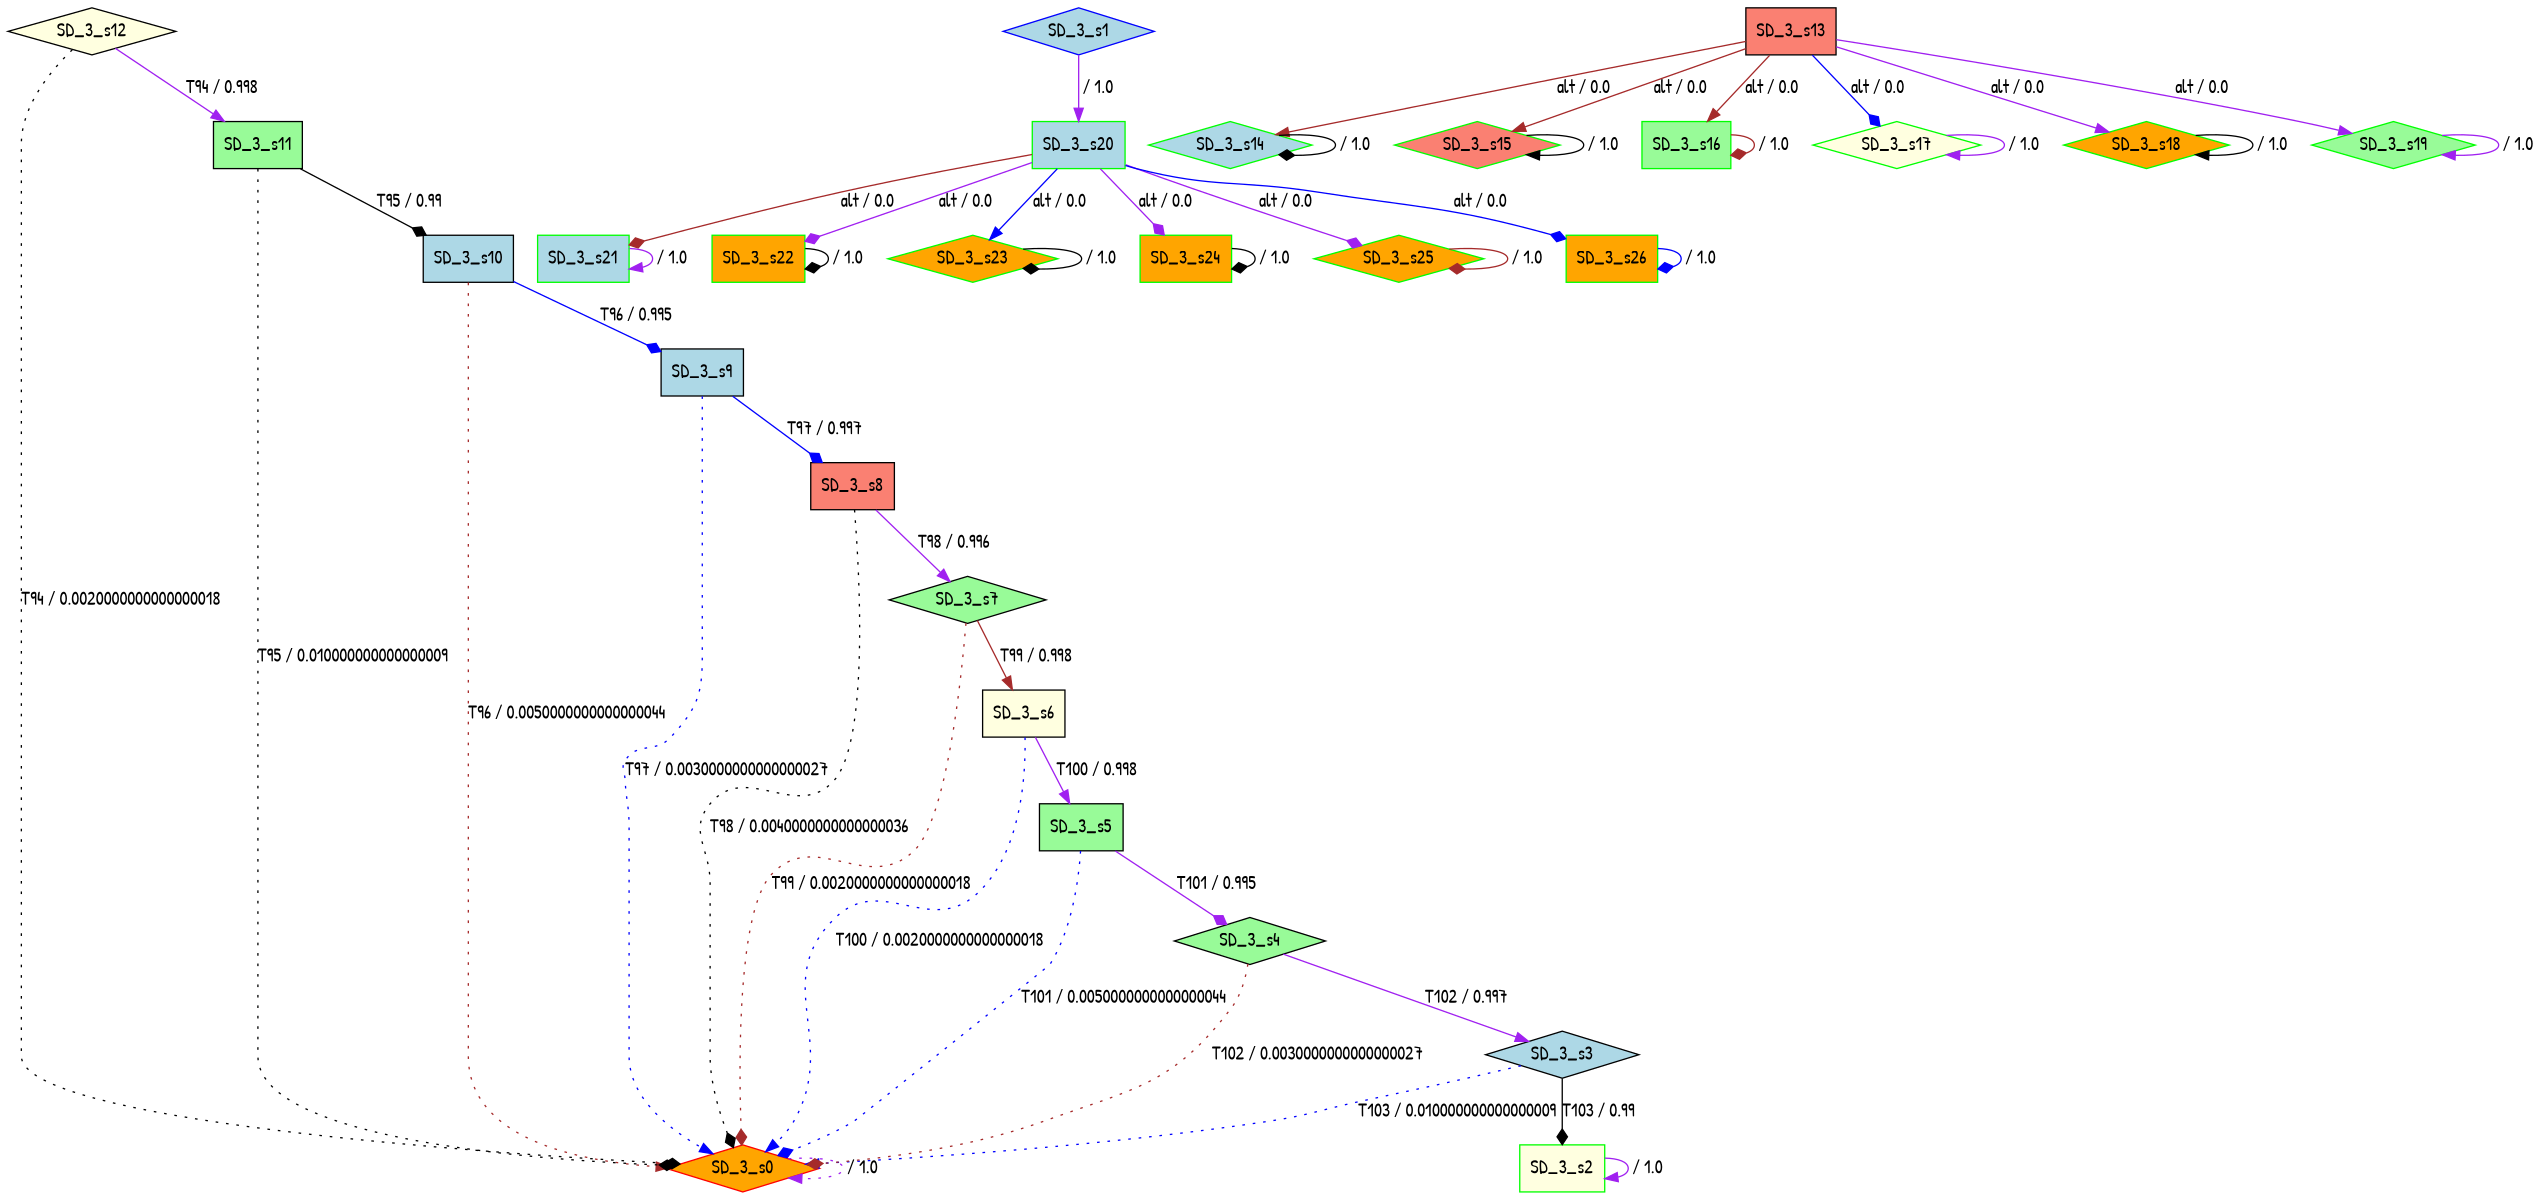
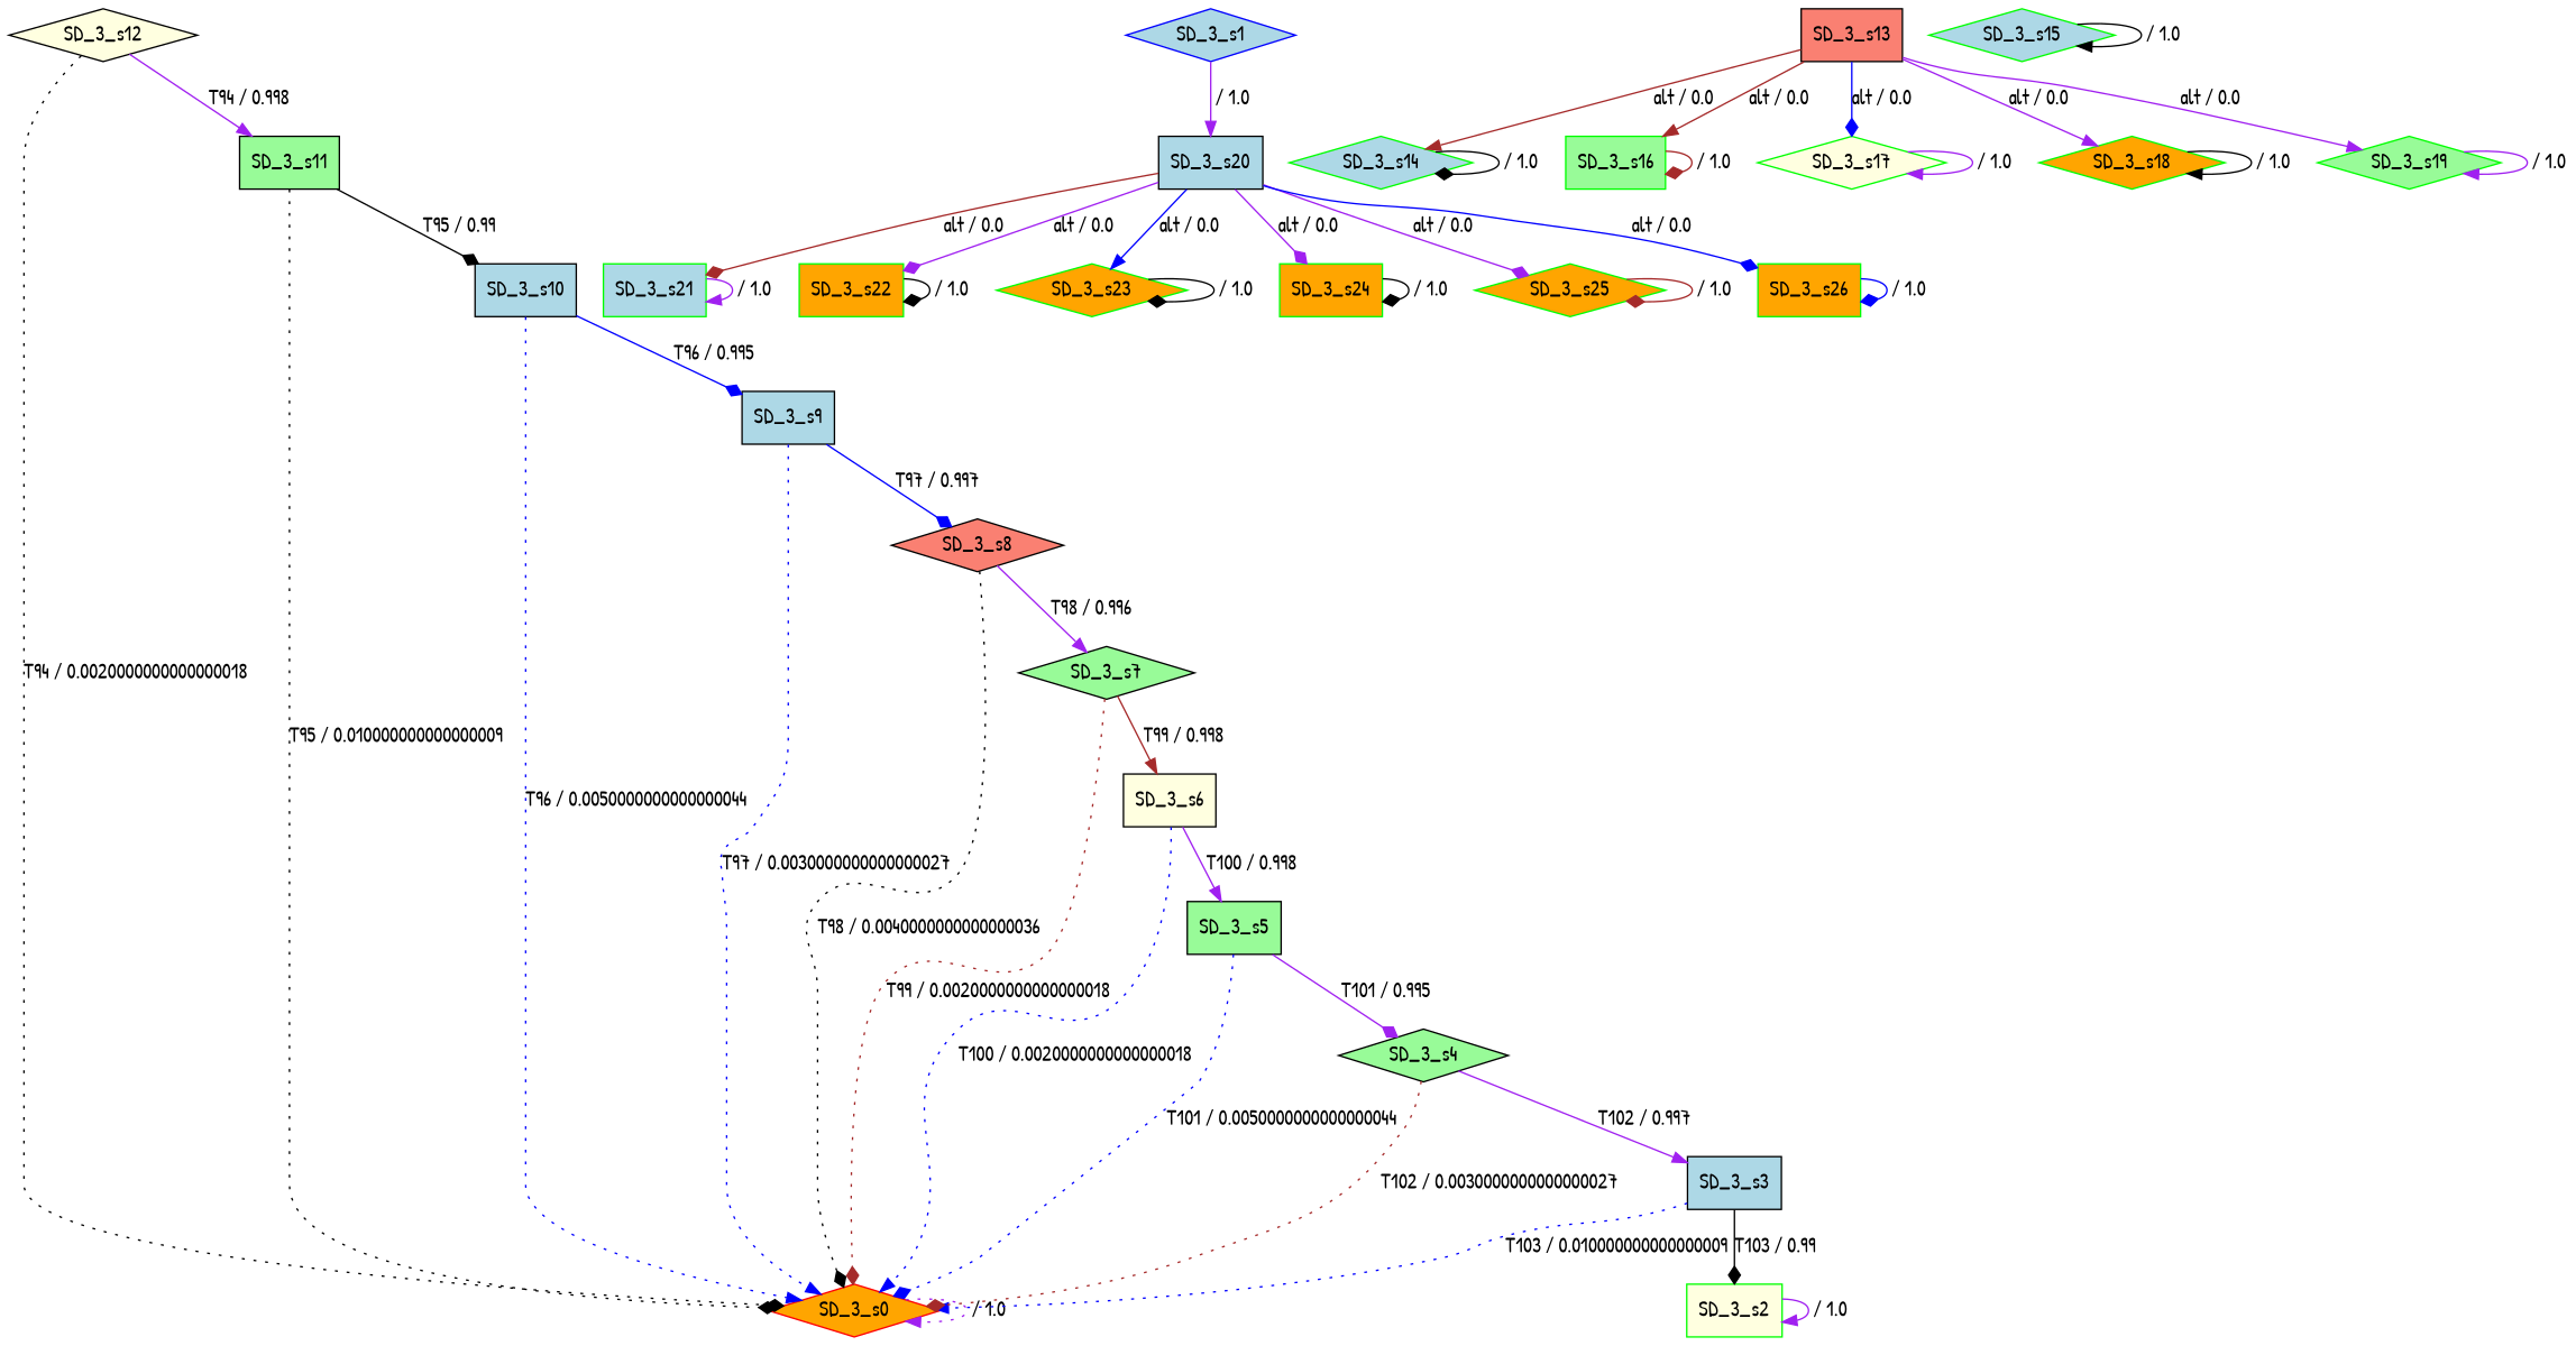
  digraph {
    fontname="Patrick Hand"
    node [color=green fillcolor=lightblue fontname="Patrick Hand" shape=diamond style=filled]
    edge [arrowhead=diamond color=purple fontname="Patrick Hand"]
    n1 [color=red fillcolor=orange label=SD_3_s0]
    n2 [color=blue label=SD_3_s1]
-   n3 [label=SD_3_s20 shape=box]
+   n3 [label=SD_3_s20 shape=box color=""]
    n4 [label=SD_3_s21 shape=box]
    n5 [fillcolor=orange label=SD_3_s22 shape=box]
    n6 [fillcolor=orange label=SD_3_s23]
    n7 [fillcolor=orange label=SD_3_s24 shape=box]
    n8 [fillcolor=orange label=SD_3_s25]
    n9 [fillcolor=orange label=SD_3_s26 shape=box]
    n10 [fillcolor=lightyellow label=SD_3_s2 shape=box]
-   n11 [label=SD_3_s3 color=""]
+   n11 [label=SD_3_s3 shape=box color=""]
    n12 [fillcolor=palegreen label=SD_3_s4 color=""]
    n13 [fillcolor=palegreen label=SD_3_s5 shape=box color=""]
    n14 [fillcolor=lightyellow label=SD_3_s6 shape=box color=""]
    n15 [fillcolor=palegreen label=SD_3_s7 color=""]
-   n16 [fillcolor=salmon label=SD_3_s8 shape=box color=""]
+   n16 [fillcolor=salmon label=SD_3_s8 color=""]
    n17 [label=SD_3_s9 shape=box color=""]
    n18 [label=SD_3_s10 shape=box color=""]
    n19 [fillcolor=palegreen label=SD_3_s11 shape=box color=""]
    n20 [fillcolor=lightyellow label=SD_3_s12 color=""]
    n21 [fillcolor=salmon label=SD_3_s13 shape=box color=""]
    n22 [label=SD_3_s14]
-   n23 [fillcolor=salmon label=SD_3_s15]
+   n23 [label=SD_3_s15]
    n24 [fillcolor=palegreen label=SD_3_s16 shape=box]
    n25 [fillcolor=lightyellow label=SD_3_s17]
    n26 [fillcolor=orange label=SD_3_s18]
    n27 [fillcolor=palegreen label=SD_3_s19]
    n1 -> n1 [arrowhead=normal label=" / 1.0" style=dotted]
    n2 -> n3 [arrowhead=normal label=" / 1.0"]
    n3 -> n4 [color=brown label="alt / 0.0"]
    n3 -> n5 [label="alt / 0.0"]
    n3 -> n6 [arrowhead=normal color=blue label="alt / 0.0"]
    n3 -> n7 [label="alt / 0.0"]
    n3 -> n8 [label="alt / 0.0"]
    n3 -> n9 [color=blue label="alt / 0.0"]
    n4 -> n4 [arrowhead=normal label=" / 1.0"]
    n5 -> n5 [color=black label=" / 1.0"]
    n6 -> n6 [color=black label=" / 1.0"]
    n7 -> n7 [color=black label=" / 1.0"]
    n8 -> n8 [color=brown label=" / 1.0"]
    n9 -> n9 [color=blue label=" / 1.0"]
    n10 -> n10 [arrowhead=normal label=" / 1.0"]
    n11 -> n1 [arrowhead=normal color=blue label="T103 / 0.010000000000000009" style=dotted]
    n11 -> n10 [color=black label="T103 / 0.99"]
    n12 -> n1 [color=brown label="T102 / 0.0030000000000000027" style=dotted]
    n12 -> n11 [arrowhead=normal label="T102 / 0.997"]
    n13 -> n1 [color=blue label="T101 / 0.0050000000000000044" style=dotted]
    n13 -> n12 [label="T101 / 0.995"]
    n14 -> n1 [arrowhead=normal color=blue label="T100 / 0.0020000000000000018" style=dotted]
    n14 -> n13 [arrowhead=normal label="T100 / 0.998"]
    n15 -> n1 [color=brown label="T99 / 0.0020000000000000018" style=dotted]
    n15 -> n14 [arrowhead=normal color=brown label="T99 / 0.998"]
    n16 -> n1 [color=black label="T98 / 0.0040000000000000036" style=dotted]
    n16 -> n15 [arrowhead=normal label="T98 / 0.996"]
    n17 -> n1 [arrowhead=normal color=blue label="T97 / 0.0030000000000000027" style=dotted]
    n17 -> n16 [color=blue label="T97 / 0.997"]
-   n18 -> n1 [arrowhead=normal color=brown label="T96 / 0.0050000000000000044" style=dotted]
+   n18 -> n1 [arrowhead=normal color=blue label="T96 / 0.0050000000000000044" style=dotted]
    n18 -> n17 [color=blue label="T96 / 0.995"]
    n19 -> n1 [color=black label="T95 / 0.010000000000000009" style=dotted]
    n19 -> n18 [color=black label="T95 / 0.99"]
    n20 -> n1 [color=black label="T94 / 0.0020000000000000018" style=dotted]
    n20 -> n19 [arrowhead=normal label="T94 / 0.998"]
    n21 -> n22 [arrowhead=normal color=brown label="alt / 0.0"]
-   n21 -> n23 [arrowhead=normal color=brown label="alt / 0.0"]
    n21 -> n24 [arrowhead=normal color=brown label="alt / 0.0"]
    n21 -> n25 [color=blue label="alt / 0.0"]
    n21 -> n26 [arrowhead=normal label="alt / 0.0"]
    n21 -> n27 [arrowhead=normal label="alt / 0.0"]
    n22 -> n22 [color=black label=" / 1.0"]
    n23 -> n23 [arrowhead=normal color=black label=" / 1.0"]
    n24 -> n24 [color=brown label=" / 1.0"]
    n25 -> n25 [arrowhead=normal label=" / 1.0"]
    n26 -> n26 [arrowhead=normal color=black label=" / 1.0"]
    n27 -> n27 [arrowhead=normal label=" / 1.0"]
  }
